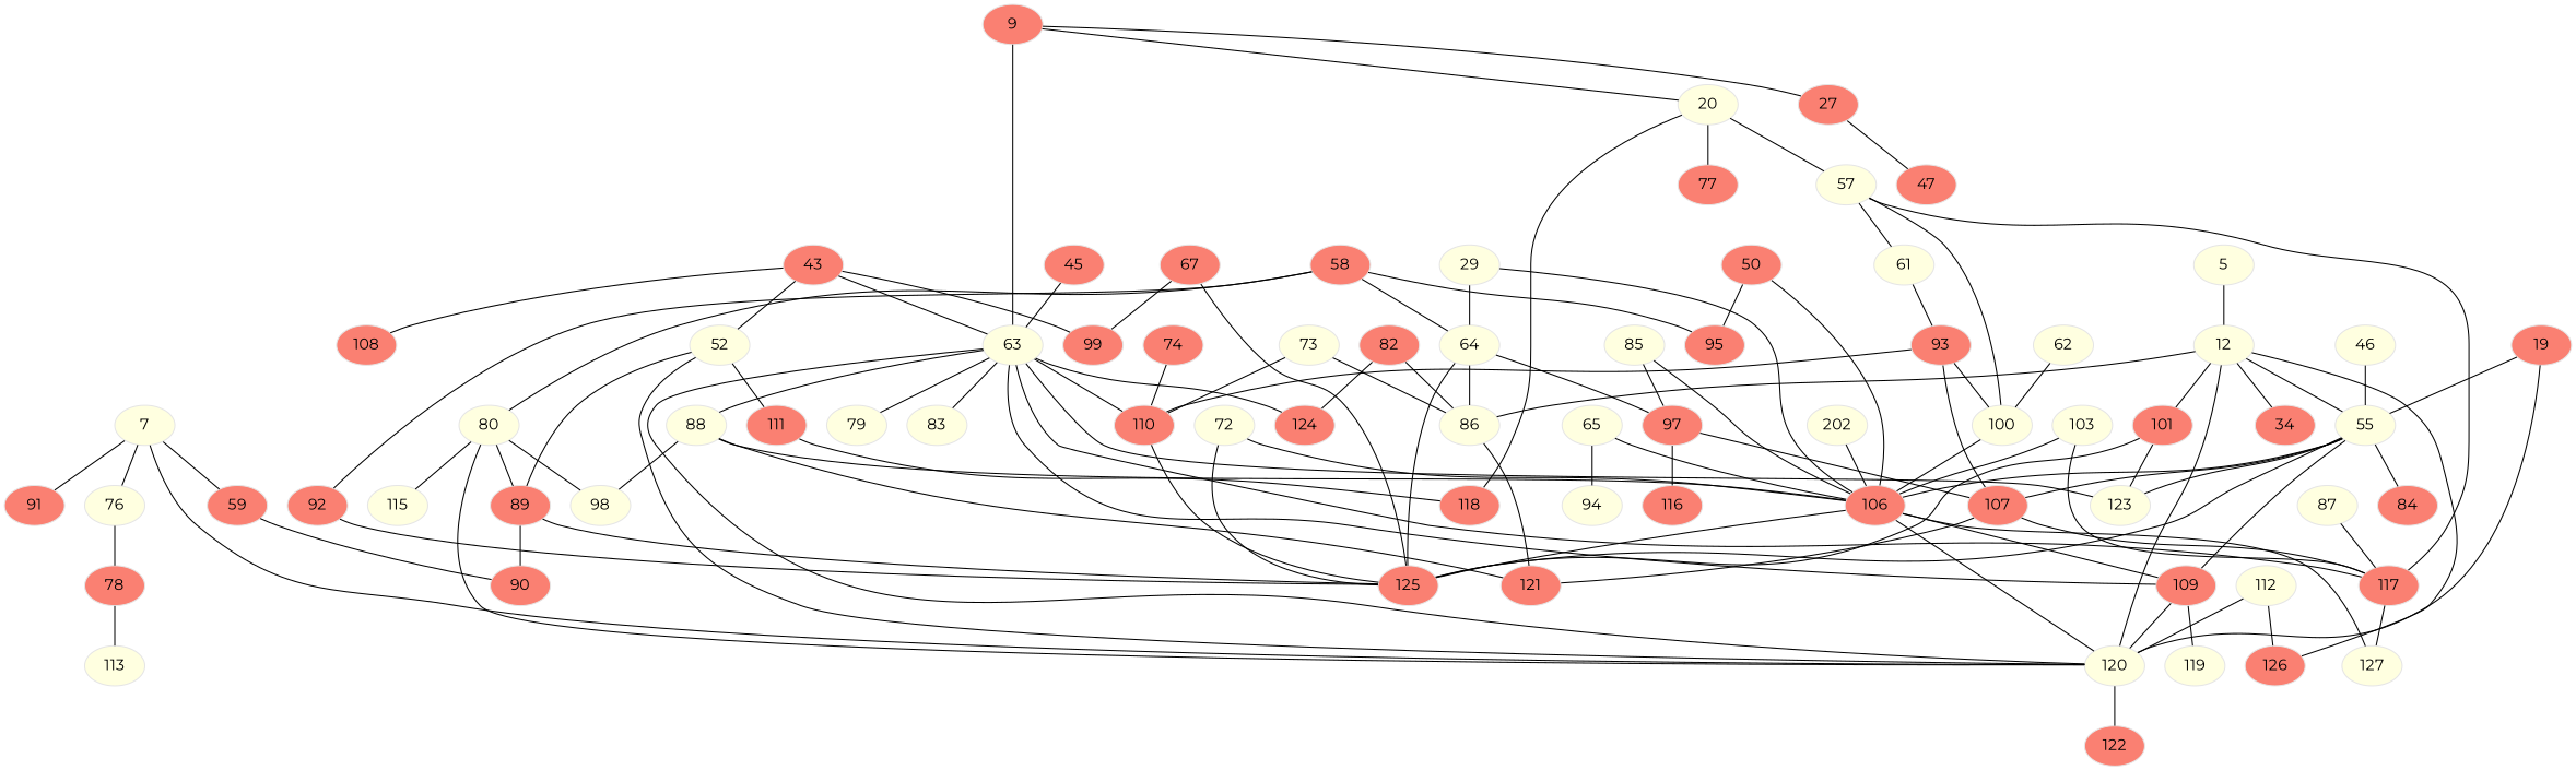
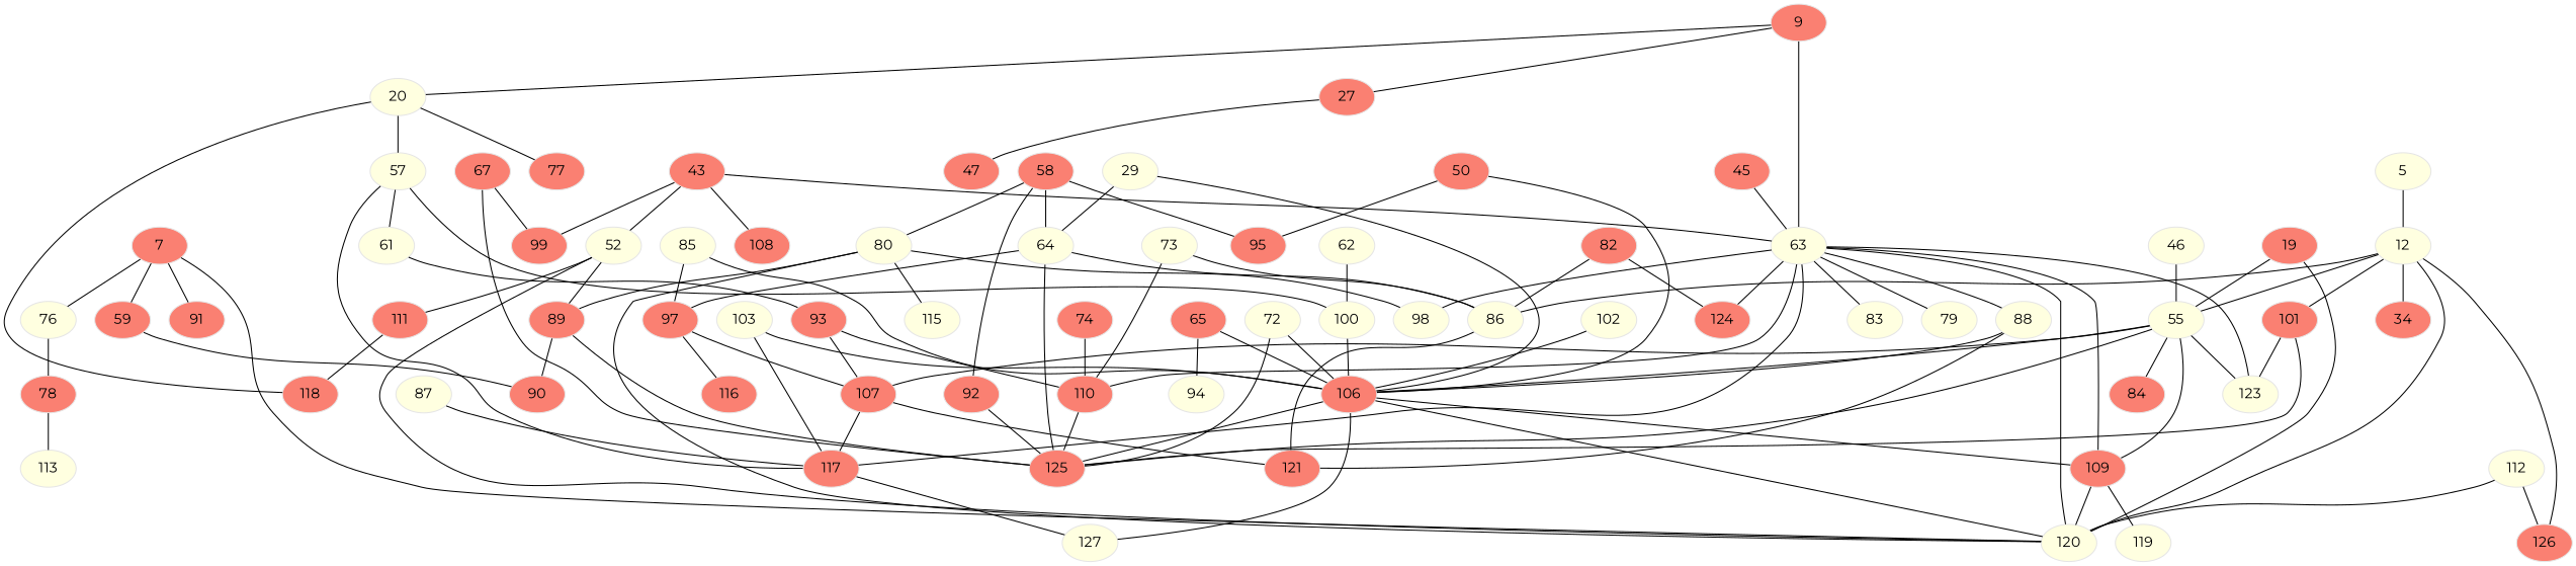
  graph {
    fontname=Montserrat
    node [color=gray90 fillcolor=salmon fontname=Montserrat style=filled]
    edge [fontname=Montserrat]
    12 [fillcolor=lightyellow super="+1"]
    120 [fillcolor=lightyellow super="+6+2"]
    34
    55 [fillcolor=lightyellow super="+8+44"]
    86 [fillcolor=lightyellow super="+70+38"]
    101 [super="+96"]
    126 [super="+114"]
    5 [fillcolor=lightyellow]
-   7 [fillcolor=lightyellow]
+   7
    59
    76 [fillcolor=lightyellow]
    91
    90
    78
-   122
    20 [fillcolor=lightyellow super="+13"]
    57 [fillcolor=lightyellow super="+22"]
    77
    118
    9
    27
    63 [fillcolor=lightyellow super="+18+37"]
    47
    123 [fillcolor=lightyellow super="+10"]
    117 [super="+60"]
    79 [fillcolor=lightyellow]
    83 [fillcolor=lightyellow]
    88 [fillcolor=lightyellow super="+69+71"]
    98 [fillcolor=lightyellow]
    109 [super="+51"]
    110 [super="+105+75"]
    124
    106 [super="+81+3+14+28+48"]
    84
    107 [super="+33"]
    125 [super="+32+36"]
    121
    19
    61 [fillcolor=lightyellow super="+39"]
    100 [fillcolor=lightyellow super="+54"]
    64 [fillcolor=lightyellow super="+26"]
    97 [super="+56"]
    29 [fillcolor=lightyellow]
    127 [fillcolor=lightyellow]
    43 [super="+41"]
    52 [fillcolor=lightyellow super="+23"]
    99
    108
    89
    111
    45 [super="+40"]
    46 [fillcolor=lightyellow]
    50
    95
    93 [super="+66"]
    58
    80 [fillcolor=lightyellow super="+53"]
    92
    115 [fillcolor=lightyellow]
    62 [fillcolor=lightyellow]
    119 [fillcolor=lightyellow]
    116
-   65 [fillcolor=lightyellow]
+   65
    94 [fillcolor=lightyellow]
    67
    72 [fillcolor=lightyellow]
    73 [fillcolor=lightyellow]
    74
    113 [fillcolor=lightyellow]
    82
    85 [fillcolor=lightyellow]
    87 [fillcolor=lightyellow]
-   102 [fillcolor=lightyellow label=202]
+   102 [fillcolor=lightyellow]
    103 [fillcolor=lightyellow super="+68"]
    112 [fillcolor=lightyellow]
    12 -- 120 [weight=2]
    12 -- 34
    12 -- 55
    12 -- 86
    12 -- 101
    12 -- 126
-   120 -- 122 [weight=2]
    55 -- 123
    55 -- 109
    55 -- 106
    55 -- 84
    55 -- 107 [weight=2]
    55 -- 125
    86 -- 121
    101 -- 123
    101 -- 125 [weight=2]
    5 -- 12
    7 -- 120
    7 -- 59
    7 -- 76
    7 -- 91
    59 -- 90
    76 -- 78
    78 -- 113
    20 -- 57 [weight=2]
    20 -- 77
    20 -- 118
    57 -- 117
    57 -- 61
    57 -- 100
    9 -- 20
    9 -- 27
    9 -- 63 [weight=3]
    27 -- 47
    63 -- 120
    63 -- 123
    63 -- 117
    63 -- 79
    63 -- 83
    63 -- 88
-   88 -- 98
+   63 -- 98
    63 -- 109
    63 -- 110 [weight=2]
    63 -- 124
    117 -- 127
    88 -- 106
    88 -- 121
    109 -- 120
    109 -- 119
    110 -- 125
    106 -- 120
    106 -- 109
    106 -- 125
    106 -- 127
    107 -- 117
    107 -- 121
    19 -- 120
    19 -- 55
    61 -- 93
    100 -- 106
    64 -- 86
    64 -- 125 [weight=3]
    64 -- 97
    97 -- 107
    97 -- 116
    29 -- 106
    29 -- 64
    43 -- 63
    43 -- 52
    43 -- 99
    43 -- 108
    52 -- 120
    52 -- 89
    52 -- 111
    89 -- 90
    89 -- 125
    111 -- 118
    45 -- 63 [weight=2]
    46 -- 55
    50 -- 106
    50 -- 95
    93 -- 110 [weight=2]
    93 -- 107
-   93 -- 100 [weight=2]
    58 -- 64
    58 -- 95
    58 -- 80
    58 -- 92
    80 -- 120
    80 -- 98
    80 -- 89 [weight=2]
    80 -- 115
    92 -- 125
    62 -- 100
    65 -- 106
    65 -- 94
    67 -- 125
    67 -- 99
    72 -- 106
    72 -- 125
    73 -- 86
    73 -- 110
    74 -- 110
    82 -- 86
    82 -- 124
    85 -- 106
    85 -- 97
    87 -- 117
    102 -- 106
    103 -- 117
    103 -- 106 [weight=3]
    112 -- 120 [weight=2]
    112 -- 126
  }
